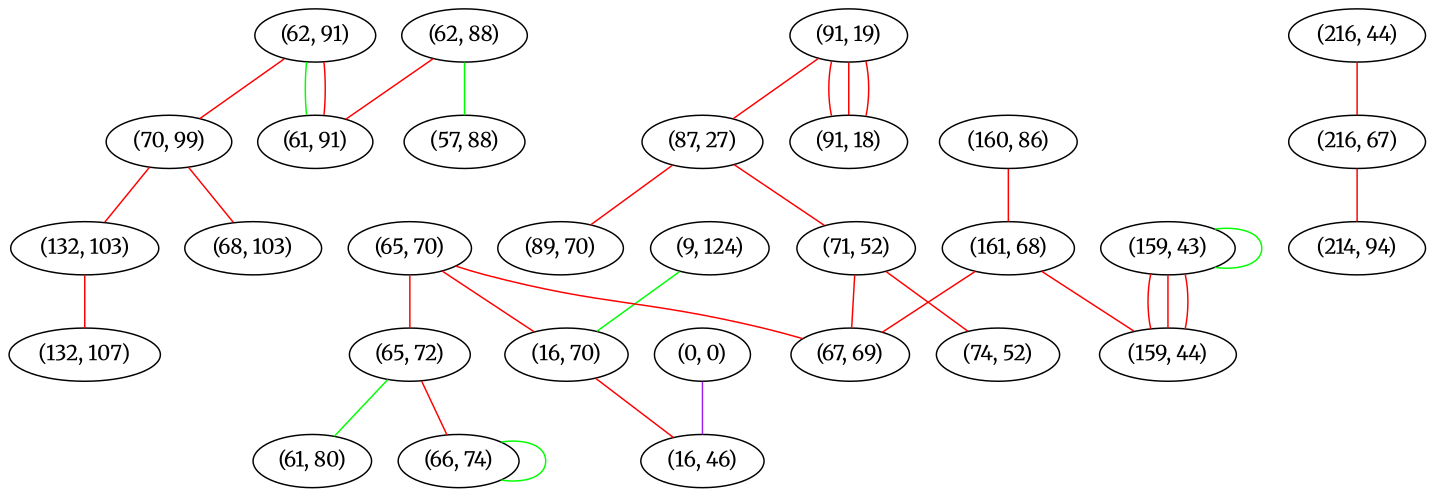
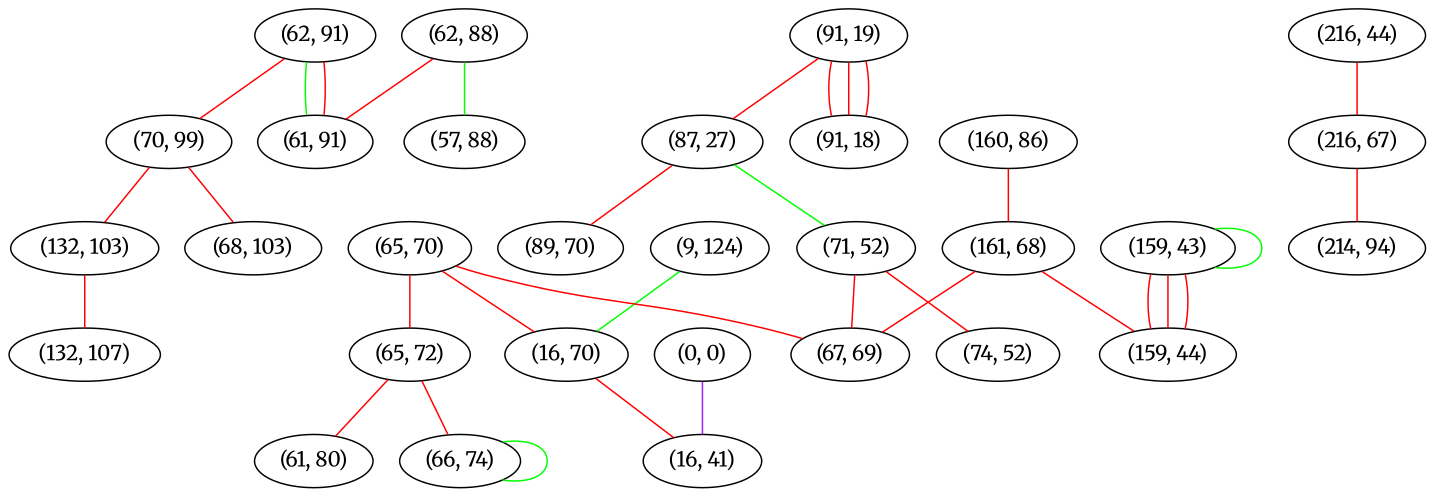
  graph {
    fontname=Merriweather
    node [fontname=Merriweather]
    edge [color=red fontname=Merriweather weight=1]
    "(62, 91)"
    "(70, 99)"
    "(61, 91)"
    "(132, 103)"
    "(68, 103)"
    "(91, 19)"
    "(91, 18)"
    "(87, 27)"
    "(71, 52)"
    n10 [label="(89, 70)"]
    "(9, 124)"
    "(16, 70)"
-   "(16, 46)"
+   "(16, 46)" [label="(16, 41)"]
    "(132, 107)"
    "(65, 70)"
    "(65, 72)"
    "(67, 69)"
    "(61, 80)"
    "(66, 74)"
    "(216, 44)"
    "(216, 67)"
    "(214, 94)"
    "(62, 88)"
    "(57, 88)"
    "(160, 86)"
    "(161, 68)"
    "(159, 44)"
    "(74, 52)"
    "(0, 0)"
    "(159, 43)"
    "(62, 91)" -- "(70, 99)"
    "(62, 91)" -- "(61, 91)" [color=green weight=2]
    "(62, 91)" -- "(61, 91)"
    "(70, 99)" -- "(132, 103)"
    "(70, 99)" -- "(68, 103)"
    "(132, 103)" -- "(132, 107)"
    "(91, 19)" -- "(91, 18)"
    "(91, 19)" -- "(91, 18)"
    "(91, 19)" -- "(91, 18)"
    "(91, 19)" -- "(87, 27)"
-   "(87, 27)" -- "(71, 52)"
+   "(87, 27)" -- "(71, 52)" [color=green]
    "(87, 27)" -- n10
    "(71, 52)" -- "(67, 69)"
    "(71, 52)" -- "(74, 52)"
    "(9, 124)" -- "(16, 70)" [color=green]
    "(16, 70)" -- "(16, 46)"
    "(65, 70)" -- "(16, 70)"
    "(65, 70)" -- "(65, 72)"
    "(65, 70)" -- "(67, 69)"
-   "(65, 72)" -- "(61, 80)" [color=green]
+   "(65, 72)" -- "(61, 80)"
    "(65, 72)" -- "(66, 74)"
    "(66, 74)" -- "(66, 74)" [color=green weight=2]
    "(216, 44)" -- "(216, 67)"
    "(216, 67)" -- "(214, 94)"
    "(62, 88)" -- "(61, 91)"
    "(62, 88)" -- "(57, 88)" [color=green]
    "(160, 86)" -- "(161, 68)"
    "(161, 68)" -- "(67, 69)"
    "(161, 68)" -- "(159, 44)"
    "(0, 0)" -- "(16, 46)" [color=purple weight=4]
    "(159, 43)" -- "(159, 44)"
    "(159, 43)" -- "(159, 44)"
    "(159, 43)" -- "(159, 44)"
    "(159, 43)" -- "(159, 43)" [color=green weight=2]
  }
